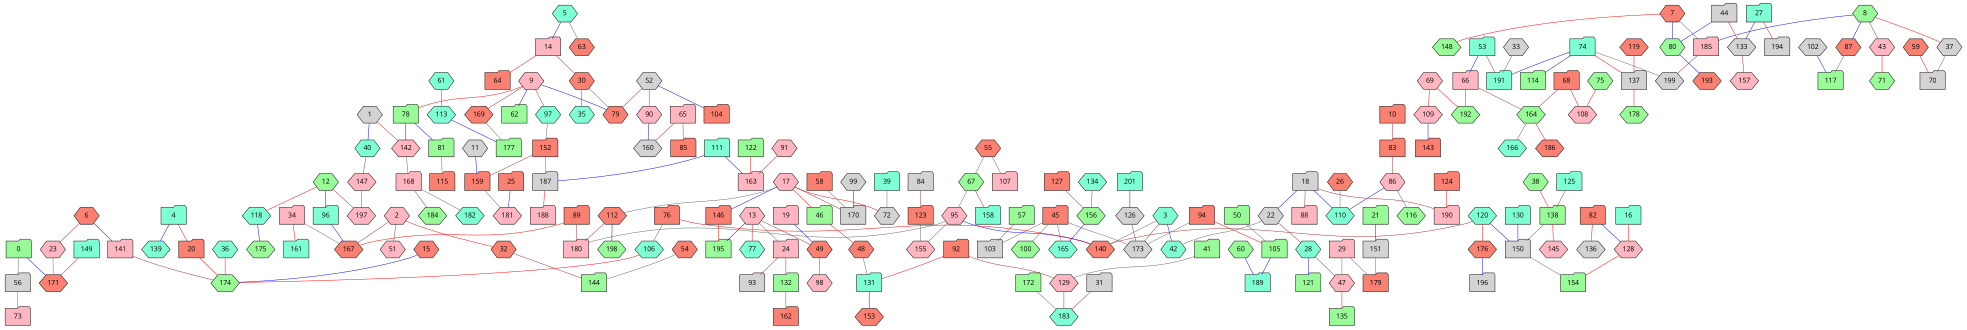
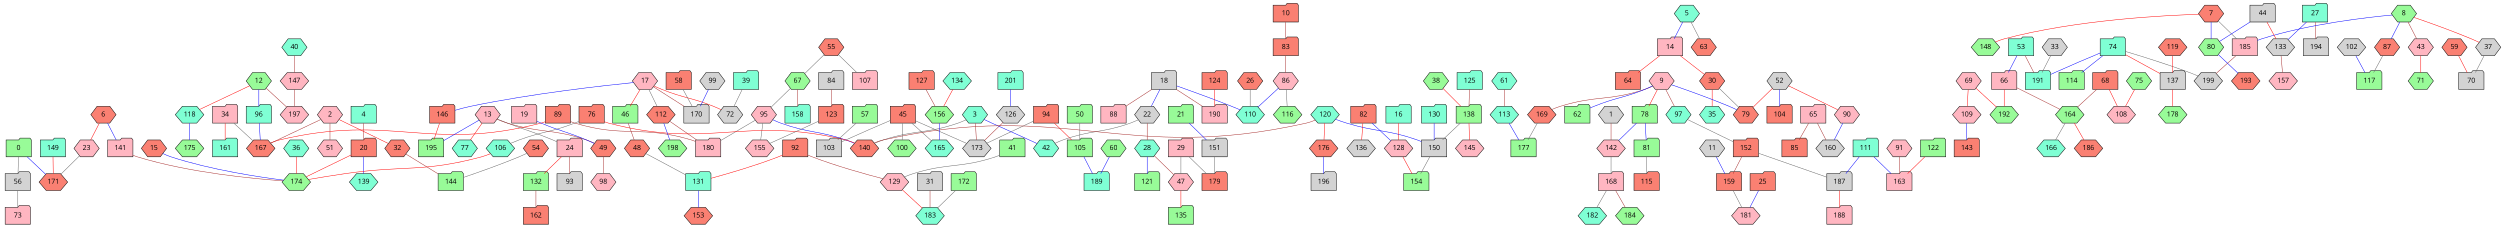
  graph {
    fontname="Open Sans"
    node [fillcolor=salmon fontname="Open Sans" shape=hexagon style=filled]
    edge [color=blue fontname="Open Sans"]
    0 [fillcolor=palegreen shape=folder]
    56 [fillcolor=lightgrey shape=folder]
    171
    73 [fillcolor=lightpink shape=folder]
    1 [fillcolor=lightgrey]
    40 [fillcolor=aquamarine]
    142 [fillcolor=lightpink]
    147 [fillcolor=lightpink]
    168 [fillcolor=lightpink shape=folder]
    197 [fillcolor=lightpink]
    182 [fillcolor=aquamarine]
    184 [fillcolor=palegreen]
    4 [fillcolor=aquamarine shape=folder]
    20 [shape=folder]
    139 [fillcolor=aquamarine]
    174 [fillcolor=palegreen]
    23 [fillcolor=lightpink]
    6
    141 [fillcolor=lightpink shape=folder]
    185 [fillcolor=lightpink shape=folder]
    7
    80 [fillcolor=palegreen]
    148 [fillcolor=palegreen]
    199 [fillcolor=lightgrey]
    193
    12 [fillcolor=palegreen]
    96 [fillcolor=aquamarine shape=folder]
    118 [fillcolor=aquamarine]
    167
    175 [fillcolor=palegreen]
    110 [fillcolor=aquamarine]
    26
    35 [fillcolor=aquamarine]
    30
    79
    33 [fillcolor=lightgrey]
    191 [fillcolor=aquamarine shape=folder]
    34 [fillcolor=lightpink shape=folder]
    161 [fillcolor=aquamarine shape=folder]
    36 [fillcolor=aquamarine]
    45 [shape=folder]
    173 [fillcolor=lightgrey]
    103 [fillcolor=lightgrey shape=folder]
    165 [fillcolor=aquamarine]
    100 [fillcolor=palegreen]
    131 [fillcolor=aquamarine shape=folder]
    48
    153
    50 [fillcolor=palegreen shape=folder]
    105 [fillcolor=palegreen shape=folder]
    189 [fillcolor=aquamarine shape=folder]
    60 [fillcolor=palegreen]
    61 [fillcolor=aquamarine]
    113 [fillcolor=aquamarine]
    177 [fillcolor=palegreen shape=folder]
    67 [fillcolor=palegreen]
    95 [fillcolor=lightpink]
    158 [fillcolor=aquamarine shape=folder]
    140
    180 [fillcolor=lightpink shape=folder]
    155 [fillcolor=lightpink]
    69 [fillcolor=lightpink]
    109 [fillcolor=lightpink]
    192 [fillcolor=palegreen]
    143 [shape=folder]
    76 [shape=folder]
    106 [fillcolor=aquamarine]
    78 [fillcolor=palegreen shape=folder]
    81 [fillcolor=palegreen shape=folder]
    115 [shape=folder]
    83 [shape=folder]
    86 [fillcolor=lightpink]
    116 [fillcolor=palegreen]
    89 [shape=folder]
    90 [fillcolor=lightpink]
    160 [fillcolor=lightgrey]
    94 [shape=folder]
    97 [fillcolor=aquamarine]
    152 [shape=folder]
    159 [shape=folder]
    187 [fillcolor=lightgrey shape=folder]
    181 [fillcolor=lightpink]
    188 [fillcolor=lightpink shape=folder]
    n84 [fillcolor=aquamarine label=201 shape=folder]
    126 [fillcolor=lightgrey]
    111 [fillcolor=aquamarine shape=folder]
    163 [fillcolor=lightpink shape=folder]
    146 [shape=folder]
    195 [fillcolor=palegreen shape=folder]
    164 [fillcolor=palegreen]
    166 [fillcolor=aquamarine]
    186
    2 [fillcolor=lightpink]
    32
    51 [fillcolor=lightpink]
    144 [fillcolor=palegreen shape=folder]
    3 [fillcolor=aquamarine]
    42 [fillcolor=aquamarine]
    5 [fillcolor=aquamarine]
    14 [fillcolor=lightpink shape=folder]
    63
    64 [shape=folder]
    9 [fillcolor=lightpink]
    169
    62 [fillcolor=palegreen shape=folder]
    13 [fillcolor=lightpink]
    77 [fillcolor=aquamarine]
    24 [fillcolor=lightpink shape=folder]
    49
    132 [fillcolor=palegreen shape=folder]
    93 [fillcolor=lightgrey shape=folder]
    98 [fillcolor=lightpink]
    117 [fillcolor=palegreen shape=folder]
    87
    17 [fillcolor=lightpink]
    46 [fillcolor=palegreen shape=folder]
    112
    170 [fillcolor=lightgrey shape=folder]
    72 [fillcolor=lightgrey]
    198 [fillcolor=palegreen]
    18 [fillcolor=lightgrey shape=folder]
    22 [fillcolor=lightgrey]
    190 [fillcolor=lightpink shape=folder]
    88 [fillcolor=lightpink shape=folder]
    28 [fillcolor=aquamarine]
    121 [fillcolor=palegreen shape=folder]
    47 [fillcolor=lightpink]
    27 [fillcolor=aquamarine shape=folder]
    133 [fillcolor=lightgrey]
    194 [fillcolor=lightgrey shape=folder]
    157 [fillcolor=lightpink]
    135 [fillcolor=palegreen shape=folder]
    29 [fillcolor=lightpink shape=folder]
    179 [shape=folder]
    43 [fillcolor=lightpink]
    71 [fillcolor=palegreen]
    52 [fillcolor=lightgrey]
    104 [shape=folder]
    53 [fillcolor=aquamarine shape=folder]
    66 [fillcolor=lightpink shape=folder]
    57 [fillcolor=palegreen shape=folder]
    65 [fillcolor=lightpink shape=folder]
    85 [shape=folder]
    74 [fillcolor=aquamarine shape=folder]
    137 [fillcolor=lightgrey shape=folder]
    114 [fillcolor=palegreen shape=folder]
    178 [fillcolor=palegreen]
    92 [shape=folder]
    129 [fillcolor=lightpink]
    183 [fillcolor=aquamarine]
    119
    120 [fillcolor=aquamarine]
    176
    150 [fillcolor=lightgrey shape=folder]
    196 [fillcolor=lightgrey shape=folder]
    154 [fillcolor=palegreen shape=folder]
    123 [shape=folder]
    8 [fillcolor=palegreen]
    37 [fillcolor=lightgrey]
    70 [fillcolor=lightgrey shape=folder]
    10 [shape=folder]
    11 [fillcolor=lightgrey]
    162 [shape=folder]
    25 [shape=folder]
    58 [shape=folder]
    59
    68 [shape=folder]
    108 [fillcolor=lightpink]
    75 [fillcolor=palegreen]
    91 [fillcolor=lightpink]
    124 [shape=folder]
    128 [fillcolor=lightpink]
    15
    31 [fillcolor=lightgrey shape=folder]
    38 [fillcolor=palegreen]
    138 [fillcolor=palegreen shape=folder]
    145 [fillcolor=lightpink]
    44 [fillcolor=lightgrey shape=folder]
    54
    55
    107 [fillcolor=lightpink shape=folder]
    99 [fillcolor=lightgrey]
    122 [fillcolor=palegreen shape=folder]
    125 [fillcolor=aquamarine shape=folder]
    127 [shape=folder]
    156 [fillcolor=palegreen]
    149 [fillcolor=aquamarine shape=folder]
    21 [fillcolor=palegreen shape=folder]
    151 [fillcolor=lightgrey shape=folder]
    39 [fillcolor=aquamarine shape=folder]
    82 [shape=folder]
    136 [fillcolor=lightgrey]
    84 [fillcolor=lightgrey shape=folder]
    130 [fillcolor=aquamarine shape=folder]
    102 [fillcolor=lightgrey]
    41 [fillcolor=palegreen shape=folder]
    16 [fillcolor=aquamarine shape=folder]
    19 [fillcolor=lightpink shape=folder]
    172 [fillcolor=palegreen shape=folder]
    134 [fillcolor=aquamarine]
    0 -- 56 [color=gray40]
    0 -- 171
    56 -- 73 [color=gray40]
-   1 -- 40
    1 -- 142 [color=brown]
    40 -- 147 [color=brown]
    142 -- 168 [color=gray40]
    147 -- 197 [color=brown]
    168 -- 182 [color=gray40]
    168 -- 184 [color=brown]
    4 -- 20 [color=brown]
-   4 -- 139
+   20 -- 139
    20 -- 174 [color=red]
    23 -- 171 [color=gray40]
    6 -- 23 [color=red]
    6 -- 141
    141 -- 174 [color=brown]
    185 -- 199 [color=brown]
    7 -- 185 [color=gray40]
    7 -- 80
    7 -- 148 [color=red]
    80 -- 193
    12 -- 197 [color=brown]
    12 -- 96
    12 -- 118 [color=red]
    96 -- 167
    118 -- 175
    26 -- 110 [color=gray40]
    30 -- 35 [color=red]
    30 -- 79 [color=gray40]
    33 -- 191 [color=gray40]
    34 -- 167 [color=gray40]
    34 -- 161 [color=red]
    36 -- 174 [color=red]
    45 -- 173 [color=gray40]
    45 -- 103 [color=gray40]
    45 -- 165 [color=gray40]
    45 -- 100 [color=gray40]
    131 -- 153
    48 -- 131 [color=gray40]
    50 -- 105 [color=gray40]
    105 -- 189
    60 -- 189
    61 -- 113 [color=brown]
    113 -- 177
    67 -- 95 [color=gray40]
    67 -- 158 [color=brown]
    95 -- 140
    95 -- 180 [color=gray40]
    95 -- 155 [color=gray40]
    69 -- 109 [color=red]
    69 -- 192 [color=red]
    109 -- 143
    76 -- 140 [color=red]
    76 -- 106 [color=gray40]
    106 -- 174 [color=red]
    78 -- 142
    78 -- 81
    81 -- 115 [color=gray40]
    83 -- 86 [color=brown]
    86 -- 110
    86 -- 116 [color=gray40]
    89 -- 167 [color=red]
    89 -- 180 [color=brown]
    90 -- 160
    94 -- 173 [color=gray40]
    94 -- 105 [color=red]
    97 -- 152 [color=gray40]
    152 -- 159 [color=brown]
    152 -- 187 [color=gray40]
    159 -- 181 [color=gray40]
    187 -- 188 [color=red]
    n84 -- 126
    126 -- 173 [color=brown]
    111 -- 187
    111 -- 163
    146 -- 195 [color=red]
    164 -- 166 [color=gray40]
    164 -- 186 [color=red]
    2 -- 167 [color=brown]
    2 -- 32 [color=red]
    2 -- 51 [color=brown]
    32 -- 144 [color=brown]
    3 -- 173 [color=brown]
    3 -- 140 [color=gray40]
    3 -- 42
    5 -- 14
    5 -- 63 [color=gray40]
    14 -- 30 [color=red]
    14 -- 64 [color=red]
    9 -- 79
    9 -- 78 [color=red]
    9 -- 97 [color=brown]
    9 -- 169 [color=brown]
    9 -- 62
    169 -- 177 [color=gray40]
    13 -- 195
    13 -- 77 [color=red]
    13 -- 24 [color=gray40]
    13 -- 49 [color=brown]
    24 -- 132 [color=red]
    24 -- 93 [color=brown]
    49 -- 98 [color=brown]
    132 -- 162 [color=brown]
    87 -- 117 [color=gray40]
    17 -- 146
    17 -- 46 [color=red]
    17 -- 112 [color=gray40]
    17 -- 170 [color=brown]
    17 -- 72 [color=red]
    46 -- 48 [color=brown]
    112 -- 180 [color=brown]
    112 -- 198
    18 -- 110
    18 -- 22
    18 -- 190 [color=brown]
    18 -- 88 [color=brown]
    22 -- 42 [color=gray40]
    22 -- 28 [color=brown]
    28 -- 121
    28 -- 47 [color=brown]
    47 -- 135 [color=red]
    27 -- 133
    27 -- 194 [color=brown]
    133 -- 157 [color=brown]
    29 -- 47 [color=gray40]
    29 -- 179 [color=gray40]
    43 -- 71 [color=red]
    52 -- 79 [color=red]
    52 -- 90 [color=red]
    52 -- 104
    53 -- 191 [color=brown]
    53 -- 66
    66 -- 192 [color=red]
    66 -- 164 [color=brown]
    57 -- 103 [color=gray40]
    65 -- 160 [color=brown]
    65 -- 85 [color=brown]
    74 -- 199 [color=gray40]
    74 -- 191
    74 -- 137 [color=red]
    74 -- 114
    137 -- 178 [color=red]
    92 -- 131 [color=red]
    92 -- 129 [color=brown]
    129 -- 183 [color=red]
    119 -- 137 [color=red]
    120 -- 140 [color=brown]
    120 -- 176 [color=red]
    120 -- 150
    176 -- 196
    150 -- 154 [color=gray40]
    123 -- 155 [color=gray40]
    8 -- 185
    8 -- 87
    8 -- 43 [color=brown]
    8 -- 37 [color=red]
    37 -- 70 [color=gray40]
    10 -- 83 [color=brown]
    11 -- 159
    25 -- 181
    58 -- 170 [color=gray40]
    59 -- 70 [color=red]
    68 -- 164 [color=brown]
    68 -- 108 [color=red]
    75 -- 108 [color=red]
    91 -- 163 [color=brown]
    124 -- 190 [color=red]
    128 -- 154 [color=red]
    15 -- 174
    31 -- 183 [color=brown]
    38 -- 138 [color=red]
    138 -- 150 [color=gray40]
    138 -- 145 [color=red]
    44 -- 80
    44 -- 133 [color=red]
    54 -- 144 [color=gray40]
    55 -- 67 [color=gray40]
    55 -- 107 [color=gray40]
    99 -- 170
    122 -- 163 [color=red]
    125 -- 138 [color=brown]
    127 -- 156 [color=brown]
    156 -- 165
    149 -- 171 [color=red]
    21 -- 151
    151 -- 179 [color=gray40]
    39 -- 72 [color=gray40]
    82 -- 128
    82 -- 136 [color=red]
    84 -- 123 [color=brown]
    130 -- 150
    102 -- 117
    41 -- 129 [color=gray40]
    16 -- 128 [color=red]
    19 -- 49
    172 -- 183 [color=gray40]
    134 -- 156 [color=red]
  }
